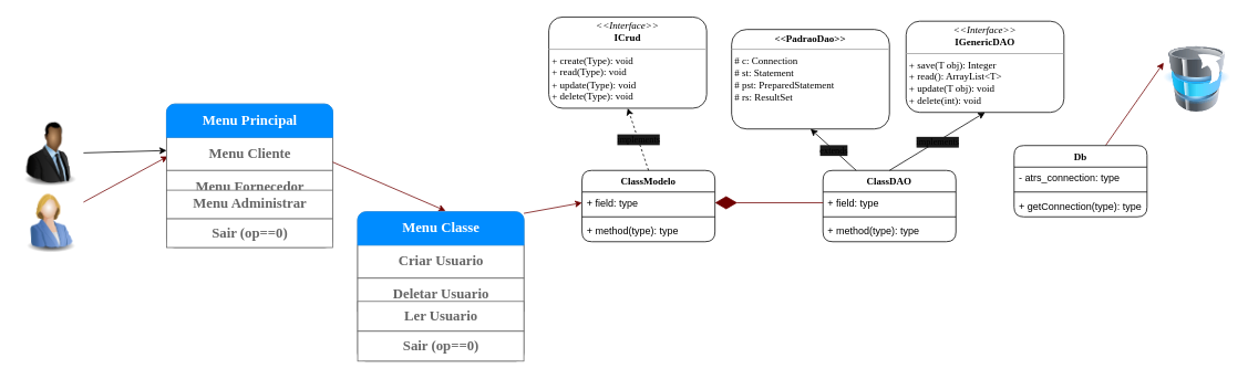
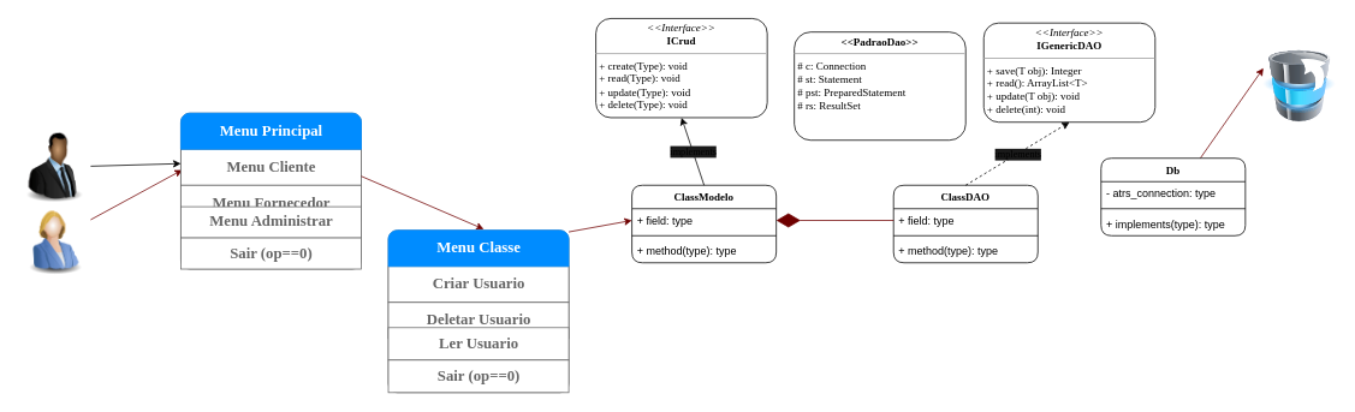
  <mxCell id="0" />
  <mxCell id="1" parent="0" />
  <mxCell id="2" value="ClassModelo" style="swimlane;fontStyle=1;align=center;verticalAlign=top;childLayout=stackLayout;horizontal=1;startSize=26;horizontalStack=0;resizeParent=1;resizeParentMax=0;resizeLast=0;collapsible=1;marginBottom=0;fontFamily=Operator Mono;fontSource=https%3A%2F%2Ffonts.googleapis.com%2Fcss%3Ffamily%3DOperator%2BMono;rounded=1;" parent="1" vertex="1"><mxGeometry x="700" y="205" width="160" height="86" as="geometry" /></mxCell>
  <mxCell id="3" value="+ field: type" style="text;strokeColor=none;fillColor=none;align=left;verticalAlign=top;spacingLeft=4;spacingRight=4;overflow=hidden;rotatable=0;points=[[0,0.5],[1,0.5]];portConstraint=eastwest;" parent="2" vertex="1"><mxGeometry y="26" width="160" height="26" as="geometry" /></mxCell>
  <mxCell id="4" value="" style="line;strokeWidth=1;fillColor=none;align=left;verticalAlign=middle;spacingTop=-1;spacingLeft=3;spacingRight=3;rotatable=0;labelPosition=right;points=[];portConstraint=eastwest;strokeColor=inherit;" parent="2" vertex="1"><mxGeometry y="52" width="160" height="8" as="geometry" /></mxCell>
  <mxCell id="5" value="+ method(type): type" style="text;strokeColor=none;fillColor=none;align=left;verticalAlign=top;spacingLeft=4;spacingRight=4;overflow=hidden;rotatable=0;points=[[0,0.5],[1,0.5]];portConstraint=eastwest;" parent="2" vertex="1"><mxGeometry y="60" width="160" height="26" as="geometry" /></mxCell>
  <mxCell id="6" value="&lt;p style=&quot;margin:0px;margin-top:4px;text-align:center;&quot;&gt;&lt;i&gt;&amp;lt;&amp;lt;Interface&amp;gt;&amp;gt;&lt;/i&gt;&lt;br&gt;&lt;b&gt;ICrud&lt;/b&gt;&lt;/p&gt;&lt;hr size=&quot;1&quot;&gt;&lt;p style=&quot;margin:0px;margin-left:4px;&quot;&gt;&lt;/p&gt;&lt;p style=&quot;margin:0px;margin-left:4px;&quot;&gt;+ create(Type): void&lt;/p&gt;&lt;p style=&quot;margin:0px;margin-left:4px;&quot;&gt;+ read(Type): void&lt;br&gt;+ update(Type): void&lt;br&gt;+ delete(Type): void&lt;/p&gt;" style="verticalAlign=top;align=left;overflow=fill;fontSize=12;fontFamily=Operator Mono;html=1;fontSource=https%3A%2F%2Ffonts.googleapis.com%2Fcss%3Ffamily%3DOperator%2BMono;rounded=1;" parent="1" vertex="1"><mxGeometry x="660" y="20" width="190" height="110" as="geometry" /></mxCell>
  <mxCell id="7" value="" style="image;html=1;image=img/lib/clip_art/computers/Database_Move_Stack_128x128.png;dashed=1;strokeWidth=2;fontFamily=Operator Mono;fontSource=https%3A%2F%2Ffonts.googleapis.com%2Fcss%3Ffamily%3DOperator%2BMono;gradientColor=none;" parent="1" vertex="1"><mxGeometry x="1400" y="55" width="80" height="80" as="geometry" /></mxCell>
  <mxCell id="8" value="" style="edgeStyle=none;html=1;fontFamily=Operator Mono;fontSource=https%3A%2F%2Ffonts.googleapis.com%2Fcss%3Ffamily%3DOperator%2BMono;entryX=0;entryY=0.4;entryDx=0;entryDy=0;entryPerimeter=0;" parent="1" source="9" target="13" edge="1"><mxGeometry relative="1" as="geometry"><mxPoint x="180" y="185" as="targetPoint" /></mxGeometry></mxCell>
  <mxCell id="9" value="" style="image;html=1;image=img/lib/clip_art/people/Suit_Man_Black_128x128.png;dashed=1;strokeWidth=2;fontFamily=Operator Mono;fontSource=https%3A%2F%2Ffonts.googleapis.com%2Fcss%3Ffamily%3DOperator%2BMono;gradientColor=none;" parent="1" vertex="1"><mxGeometry x="20" y="145" width="80" height="80" as="geometry" /></mxCell>
  <mxCell id="10" style="edgeStyle=none;html=1;entryX=0.008;entryY=0.575;entryDx=0;entryDy=0;entryPerimeter=0;fontFamily=Operator Mono;fontSource=https%3A%2F%2Ffonts.googleapis.com%2Fcss%3Ffamily%3DOperator%2BMono;fillColor=#a20025;strokeColor=#6F0000;" parent="1" source="11" target="13" edge="1"><mxGeometry relative="1" as="geometry" /></mxCell>
  <mxCell id="11" value="" style="image;html=1;image=img/lib/clip_art/people/Suit_Woman_Blue_128x128.png;dashed=1;strokeWidth=2;fontFamily=Operator Mono;fontSource=https%3A%2F%2Ffonts.googleapis.com%2Fcss%3Ffamily%3DOperator%2BMono;gradientColor=none;" parent="1" vertex="1"><mxGeometry x="20" y="225" width="80" height="80" as="geometry" /></mxCell>
  <mxCell id="12" value="" style="strokeWidth=1;shadow=0;dashed=0;align=center;html=1;shape=mxgraph.mockup.rrect;rSize=10;strokeColor=#666666;rounded=1;fontFamily=Operator Mono;fontSource=https%3A%2F%2Ffonts.googleapis.com%2Fcss%3Ffamily%3DOperator%2BMono;gradientColor=none;" parent="1" vertex="1"><mxGeometry x="200" y="125" width="200" height="173" as="geometry" /></mxCell>
  <mxCell id="13" value="Menu Cliente" style="strokeColor=inherit;fillColor=inherit;gradientColor=inherit;strokeWidth=1;shadow=0;dashed=0;align=center;html=1;shape=mxgraph.mockup.rrect;rSize=0;fontSize=17;fontColor=#666666;fontStyle=1;resizeWidth=1;rounded=1;fontFamily=Operator Mono;fontSource=https%3A%2F%2Ffonts.googleapis.com%2Fcss%3Ffamily%3DOperator%2BMono;" parent="12" vertex="1"><mxGeometry width="200" height="40" relative="1" as="geometry"><mxPoint y="40" as="offset" /></mxGeometry></mxCell>
  <mxCell id="14" value="Menu Fornecedor" style="strokeColor=inherit;fillColor=inherit;gradientColor=inherit;strokeWidth=1;shadow=0;dashed=0;align=center;html=1;shape=mxgraph.mockup.rrect;rSize=0;fontSize=17;fontColor=#666666;fontStyle=1;resizeWidth=1;rounded=1;fontFamily=Operator Mono;fontSource=https%3A%2F%2Ffonts.googleapis.com%2Fcss%3Ffamily%3DOperator%2BMono;" parent="12" vertex="1"><mxGeometry width="200" height="40" relative="1" as="geometry"><mxPoint y="80" as="offset" /></mxGeometry></mxCell>
  <mxCell id="15" value="Menu Principal" style="strokeWidth=1;shadow=0;dashed=0;align=center;html=1;shape=mxgraph.mockup.topButton;rSize=10;fontSize=17;fontColor=#ffffff;fontStyle=1;fillColor=#008cff;strokeColor=#008cff;resizeWidth=1;rounded=1;fontFamily=Operator Mono;fontSource=https%3A%2F%2Ffonts.googleapis.com%2Fcss%3Ffamily%3DOperator%2BMono;" parent="12" vertex="1"><mxGeometry width="200" height="40" relative="1" as="geometry" /></mxCell>
  <mxCell id="16" value="Menu Administrar" style="strokeColor=inherit;fillColor=inherit;gradientColor=inherit;strokeWidth=1;shadow=0;dashed=0;align=center;html=1;shape=mxgraph.mockup.rrect;rSize=0;fontSize=17;fontColor=#666666;fontStyle=1;resizeWidth=1;rounded=1;fontFamily=Operator Mono;fontSource=https%3A%2F%2Ffonts.googleapis.com%2Fcss%3Ffamily%3DOperator%2BMono;" parent="12" vertex="1"><mxGeometry y="103.8" width="200" height="34.6" as="geometry" /></mxCell>
  <mxCell id="17" value="Sair (op==0)" style="strokeColor=inherit;fillColor=inherit;gradientColor=inherit;strokeWidth=1;shadow=0;dashed=0;align=center;html=1;shape=mxgraph.mockup.rrect;rSize=0;fontSize=17;fontColor=#666666;fontStyle=1;resizeWidth=1;rounded=1;fontFamily=Operator Mono;fontSource=https%3A%2F%2Ffonts.googleapis.com%2Fcss%3Ffamily%3DOperator%2BMono;" parent="12" vertex="1"><mxGeometry y="138.4" width="200" height="34.6" as="geometry" /></mxCell>
  <mxCell id="18" style="edgeStyle=none;html=1;fontFamily=Operator Mono;fontSource=https%3A%2F%2Ffonts.googleapis.com%2Fcss%3Ffamily%3DOperator%2BMono;fillColor=#a20025;strokeColor=#6F0000;exitX=1;exitY=0.75;exitDx=0;exitDy=0;exitPerimeter=0;entryX=0.529;entryY=-0.032;entryDx=0;entryDy=0;entryPerimeter=0;" parent="12" source="13" target="22" edge="1"><mxGeometry relative="1" as="geometry" /></mxCell>
  <mxCell id="19" value="" style="strokeWidth=1;shadow=0;dashed=0;align=center;html=1;shape=mxgraph.mockup.rrect;rSize=10;strokeColor=#666666;rounded=1;fontFamily=Operator Mono;fontSource=https%3A%2F%2Ffonts.googleapis.com%2Fcss%3Ffamily%3DOperator%2BMono;gradientColor=none;" parent="1" vertex="1"><mxGeometry x="430" y="255" width="200" height="180" as="geometry" /></mxCell>
  <mxCell id="20" value="Criar Usuario" style="strokeColor=inherit;fillColor=inherit;gradientColor=inherit;strokeWidth=1;shadow=0;dashed=0;align=center;html=1;shape=mxgraph.mockup.rrect;rSize=0;fontSize=17;fontColor=#666666;fontStyle=1;resizeWidth=1;rounded=1;fontFamily=Operator Mono;fontSource=https%3A%2F%2Ffonts.googleapis.com%2Fcss%3Ffamily%3DOperator%2BMono;" parent="19" vertex="1"><mxGeometry width="200" height="40" relative="1" as="geometry"><mxPoint y="40" as="offset" /></mxGeometry></mxCell>
  <mxCell id="21" value="Deletar Usuario" style="strokeColor=inherit;fillColor=inherit;gradientColor=inherit;strokeWidth=1;shadow=0;dashed=0;align=center;html=1;shape=mxgraph.mockup.rrect;rSize=0;fontSize=17;fontColor=#666666;fontStyle=1;resizeWidth=1;rounded=1;fontFamily=Operator Mono;fontSource=https%3A%2F%2Ffonts.googleapis.com%2Fcss%3Ffamily%3DOperator%2BMono;" parent="19" vertex="1"><mxGeometry width="200" height="40" relative="1" as="geometry"><mxPoint y="80" as="offset" /></mxGeometry></mxCell>
  <mxCell id="22" value="Menu Classe" style="strokeWidth=1;shadow=0;dashed=0;align=center;html=1;shape=mxgraph.mockup.topButton;rSize=10;fontSize=17;fontColor=#ffffff;fontStyle=1;fillColor=#008cff;strokeColor=#008cff;resizeWidth=1;rounded=1;fontFamily=Operator Mono;fontSource=https%3A%2F%2Ffonts.googleapis.com%2Fcss%3Ffamily%3DOperator%2BMono;" parent="19" vertex="1"><mxGeometry width="200" height="40" relative="1" as="geometry" /></mxCell>
  <mxCell id="23" value="Ler Usuario" style="strokeColor=inherit;fillColor=inherit;gradientColor=inherit;strokeWidth=1;shadow=0;dashed=0;align=center;html=1;shape=mxgraph.mockup.rrect;rSize=0;fontSize=17;fontColor=#666666;fontStyle=1;resizeWidth=1;rounded=1;fontFamily=Operator Mono;fontSource=https%3A%2F%2Ffonts.googleapis.com%2Fcss%3Ffamily%3DOperator%2BMono;" parent="19" vertex="1"><mxGeometry y="108" width="200" height="36" as="geometry" /></mxCell>
  <mxCell id="24" value="Sair (op==0)" style="strokeColor=inherit;fillColor=inherit;gradientColor=inherit;strokeWidth=1;shadow=0;dashed=0;align=center;html=1;shape=mxgraph.mockup.rrect;rSize=0;fontSize=17;fontColor=#666666;fontStyle=1;resizeWidth=1;rounded=1;fontFamily=Operator Mono;fontSource=https%3A%2F%2Ffonts.googleapis.com%2Fcss%3Ffamily%3DOperator%2BMono;" parent="19" vertex="1"><mxGeometry y="144" width="200" height="36" as="geometry" /></mxCell>
  <mxCell id="25" style="edgeStyle=none;html=1;entryX=0;entryY=0.5;entryDx=0;entryDy=0;fontFamily=Operator Mono;fontSource=https%3A%2F%2Ffonts.googleapis.com%2Fcss%3Ffamily%3DOperator%2BMono;fillColor=#a20025;strokeColor=#6F0000;" parent="19" source="22" target="3" edge="1"><mxGeometry relative="1" as="geometry" /></mxCell>
  <mxCell id="26" value="&lt;p style=&quot;margin:0px;margin-top:4px;text-align:center;&quot;&gt;&lt;b&gt;&amp;lt;&amp;lt;PadraoDao&amp;gt;&amp;gt;&lt;/b&gt;&lt;/p&gt;&lt;hr size=&quot;1&quot;&gt;&lt;p style=&quot;margin:0px;margin-left:4px;&quot;&gt;# c: Connection&lt;br&gt;# st: Statement&lt;/p&gt;&lt;p style=&quot;margin:0px;margin-left:4px;&quot;&gt;# pst: PreparedStatement&lt;/p&gt;&lt;p style=&quot;margin:0px;margin-left:4px;&quot;&gt;# rs: ResultSet&lt;/p&gt;" style="verticalAlign=top;align=left;overflow=fill;fontSize=12;fontFamily=Operator Mono;html=1;fontSource=https%3A%2F%2Ffonts.googleapis.com%2Fcss%3Ffamily%3DOperator%2BMono;rounded=1;" parent="1" vertex="1"><mxGeometry x="880" y="35" width="190" height="120" as="geometry" /></mxCell>
- <mxCell id="27" value="" style="endArrow=classic;html=1;fontFamily=Operator Mono;fontSource=https%3A%2F%2Ffonts.googleapis.com%2Fcss%3Ffamily%3DOperator%2BMono;exitX=0.5;exitY=0;exitDx=0;exitDy=0;entryX=0.5;entryY=1;entryDx=0;entryDy=0;dashed=1;" parent="1" source="2" target="6" edge="1"><mxGeometry relative="1" as="geometry"><mxPoint x="610" y="145" as="sourcePoint" /><mxPoint x="710" y="145" as="targetPoint" /></mxGeometry></mxCell>
+ <mxCell id="27" value="" style="endArrow=classic;html=1;fontFamily=Operator Mono;fontSource=https%3A%2F%2Ffonts.googleapis.com%2Fcss%3Ffamily%3DOperator%2BMono;exitX=0.5;exitY=0;exitDx=0;exitDy=0;entryX=0.5;entryY=1;entryDx=0;entryDy=0;" parent="1" source="2" target="6" edge="1"><mxGeometry relative="1" as="geometry"><mxPoint x="610" y="145" as="sourcePoint" /><mxPoint x="710" y="145" as="targetPoint" /></mxGeometry></mxCell>
  <mxCell id="28" value="implements" style="edgeLabel;resizable=0;html=1;align=center;verticalAlign=middle;rounded=1;labelBackgroundColor=#1A1A1A;strokeWidth=2;fontFamily=Operator Mono;fontSource=https%3A%2F%2Ffonts.googleapis.com%2Fcss%3Ffamily%3DOperator%2BMono;gradientColor=none;" parent="27" connectable="0" vertex="1"><mxGeometry relative="1" as="geometry" /></mxCell>
  <mxCell id="29" value="ClassDAO" style="swimlane;fontStyle=1;align=center;verticalAlign=top;childLayout=stackLayout;horizontal=1;startSize=26;horizontalStack=0;resizeParent=1;resizeParentMax=0;resizeLast=0;collapsible=1;marginBottom=0;fontFamily=Operator Mono;fontSource=https%3A%2F%2Ffonts.googleapis.com%2Fcss%3Ffamily%3DOperator%2BMono;rounded=1;" parent="1" vertex="1"><mxGeometry x="990" y="205" width="160" height="86" as="geometry" /></mxCell>
  <mxCell id="30" value="+ field: type" style="text;strokeColor=none;fillColor=none;align=left;verticalAlign=top;spacingLeft=4;spacingRight=4;overflow=hidden;rotatable=0;points=[[0,0.5],[1,0.5]];portConstraint=eastwest;" parent="29" vertex="1"><mxGeometry y="26" width="160" height="26" as="geometry" /></mxCell>
  <mxCell id="31" value="" style="line;strokeWidth=1;fillColor=none;align=left;verticalAlign=middle;spacingTop=-1;spacingLeft=3;spacingRight=3;rotatable=0;labelPosition=right;points=[];portConstraint=eastwest;strokeColor=inherit;" parent="29" vertex="1"><mxGeometry y="52" width="160" height="8" as="geometry" /></mxCell>
  <mxCell id="32" value="+ method(type): type" style="text;strokeColor=none;fillColor=none;align=left;verticalAlign=top;spacingLeft=4;spacingRight=4;overflow=hidden;rotatable=0;points=[[0,0.5],[1,0.5]];portConstraint=eastwest;" parent="29" vertex="1"><mxGeometry y="60" width="160" height="26" as="geometry" /></mxCell>
  <mxCell id="33" value="" style="endArrow=diamondThin;endFill=1;endSize=24;html=1;fontFamily=Operator Mono;fontSource=https%3A%2F%2Ffonts.googleapis.com%2Fcss%3Ffamily%3DOperator%2BMono;exitX=0;exitY=0.5;exitDx=0;exitDy=0;entryX=1;entryY=0.5;entryDx=0;entryDy=0;fillColor=#a20025;strokeColor=#6F0000;" parent="1" source="30" target="3" edge="1"><mxGeometry width="160" relative="1" as="geometry"><mxPoint x="580" y="145" as="sourcePoint" /><mxPoint x="740" y="145" as="targetPoint" /></mxGeometry></mxCell>
  <mxCell id="34" style="edgeStyle=none;html=1;entryX=0;entryY=0.25;entryDx=0;entryDy=0;fontFamily=Operator Mono;fontSource=https%3A%2F%2Ffonts.googleapis.com%2Fcss%3Ffamily%3DOperator%2BMono;fillColor=#a20025;strokeColor=#6F0000;" parent="1" source="35" target="7" edge="1"><mxGeometry relative="1" as="geometry" /></mxCell>
  <mxCell id="35" value="Db" style="swimlane;fontStyle=1;align=center;verticalAlign=top;childLayout=stackLayout;horizontal=1;startSize=26;horizontalStack=0;resizeParent=1;resizeParentMax=0;resizeLast=0;collapsible=1;marginBottom=0;fontFamily=Operator Mono;fontSource=https%3A%2F%2Ffonts.googleapis.com%2Fcss%3Ffamily%3DOperator%2BMono;rounded=1;" parent="1" vertex="1"><mxGeometry x="1220" y="175" width="160" height="86" as="geometry" /></mxCell>
  <mxCell id="36" value="- atrs_connection: type" style="text;strokeColor=none;fillColor=none;align=left;verticalAlign=top;spacingLeft=4;spacingRight=4;overflow=hidden;rotatable=0;points=[[0,0.5],[1,0.5]];portConstraint=eastwest;" parent="35" vertex="1"><mxGeometry y="26" width="160" height="26" as="geometry" /></mxCell>
  <mxCell id="37" value="" style="line;strokeWidth=1;fillColor=none;align=left;verticalAlign=middle;spacingTop=-1;spacingLeft=3;spacingRight=3;rotatable=0;labelPosition=right;points=[];portConstraint=eastwest;strokeColor=inherit;" parent="35" vertex="1"><mxGeometry y="52" width="160" height="8" as="geometry" /></mxCell>
- <mxCell id="38" value="+ getConnection(type): type" style="text;strokeColor=none;fillColor=none;align=left;verticalAlign=top;spacingLeft=4;spacingRight=4;overflow=hidden;rotatable=0;points=[[0,0.5],[1,0.5]];portConstraint=eastwest;" parent="35" vertex="1"><mxGeometry y="60" width="160" height="26" as="geometry" /></mxCell>
- <mxCell id="39" value="" style="endArrow=classic;html=1;fontFamily=Operator Mono;fontSource=https%3A%2F%2Ffonts.googleapis.com%2Fcss%3Ffamily%3DOperator%2BMono;exitX=0.25;exitY=0;exitDx=0;exitDy=0;entryX=0.5;entryY=1;entryDx=0;entryDy=0;" parent="1" source="29" target="26" edge="1"><mxGeometry relative="1" as="geometry"><mxPoint x="1040" y="59" as="sourcePoint" /><mxPoint x="785" y="-25" as="targetPoint" /></mxGeometry></mxCell>
- <mxCell id="40" value="extends" style="edgeLabel;resizable=0;html=1;align=center;verticalAlign=middle;rounded=1;labelBackgroundColor=#1A1A1A;strokeWidth=2;fontFamily=Operator Mono;fontSource=https%3A%2F%2Ffonts.googleapis.com%2Fcss%3Ffamily%3DOperator%2BMono;gradientColor=none;" parent="39" connectable="0" vertex="1"><mxGeometry relative="1" as="geometry" /></mxCell>
+ <mxCell id="38" value="+ implements(type): type" style="text;strokeColor=none;fillColor=none;align=left;verticalAlign=top;spacingLeft=4;spacingRight=4;overflow=hidden;rotatable=0;points=[[0,0.5],[1,0.5]];portConstraint=eastwest;" parent="35" vertex="1"><mxGeometry y="60" width="160" height="26" as="geometry" /></mxCell>
  <mxCell id="41" value="&lt;p style=&quot;margin:0px;margin-top:4px;text-align:center;&quot;&gt;&lt;i&gt;&amp;lt;&amp;lt;Interface&amp;gt;&amp;gt;&lt;/i&gt;&lt;br&gt;&lt;b&gt;IGenericDAO&lt;/b&gt;&lt;/p&gt;&lt;hr size=&quot;1&quot;&gt;&lt;p style=&quot;margin:0px;margin-left:4px;&quot;&gt;&lt;/p&gt;&lt;p style=&quot;margin:0px;margin-left:4px;&quot;&gt;+ save(T obj): Integer&lt;/p&gt;&lt;p style=&quot;margin:0px;margin-left:4px;&quot;&gt;+ read(): ArrayList&amp;lt;T&amp;gt;&lt;br&gt;+ update(T obj): void&lt;br&gt;+ delete(int): void&lt;/p&gt;" style="verticalAlign=top;align=left;overflow=fill;fontSize=12;fontFamily=Operator Mono;html=1;fontSource=https%3A%2F%2Ffonts.googleapis.com%2Fcss%3Ffamily%3DOperator%2BMono;rounded=1;" parent="1" vertex="1"><mxGeometry x="1090" width="190" height="110" as="geometry" y="25" /></mxCell>
- <mxCell id="42" value="" style="endArrow=classic;html=1;fontFamily=Operator Mono;fontSource=https%3A%2F%2Ffonts.googleapis.com%2Fcss%3Ffamily%3DOperator%2BMono;exitX=0.5;exitY=0;exitDx=0;exitDy=0;entryX=0.5;entryY=1;entryDx=0;entryDy=0;" parent="1" source="29" target="41" edge="1"><mxGeometry relative="1" as="geometry"><mxPoint x="1170" y="179" as="sourcePoint" /><mxPoint x="1035" y="75" as="targetPoint" /></mxGeometry></mxCell>
+ <mxCell id="42" value="" style="endArrow=classic;html=1;fontFamily=Operator Mono;fontSource=https%3A%2F%2Ffonts.googleapis.com%2Fcss%3Ffamily%3DOperator%2BMono;exitX=0.5;exitY=0;exitDx=0;exitDy=0;entryX=0.5;entryY=1;entryDx=0;entryDy=0;dashed=1;" parent="1" source="29" target="41" edge="1"><mxGeometry relative="1" as="geometry"><mxPoint x="1170" y="179" as="sourcePoint" /><mxPoint x="1035" y="75" as="targetPoint" /></mxGeometry></mxCell>
  <mxCell id="43" value="implements" style="edgeLabel;resizable=0;html=1;align=center;verticalAlign=middle;rounded=1;labelBackgroundColor=#1A1A1A;strokeWidth=2;fontFamily=Operator Mono;fontSource=https%3A%2F%2Ffonts.googleapis.com%2Fcss%3Ffamily%3DOperator%2BMono;gradientColor=none;" parent="42" connectable="0" vertex="1"><mxGeometry relative="1" as="geometry" /></mxCell>
